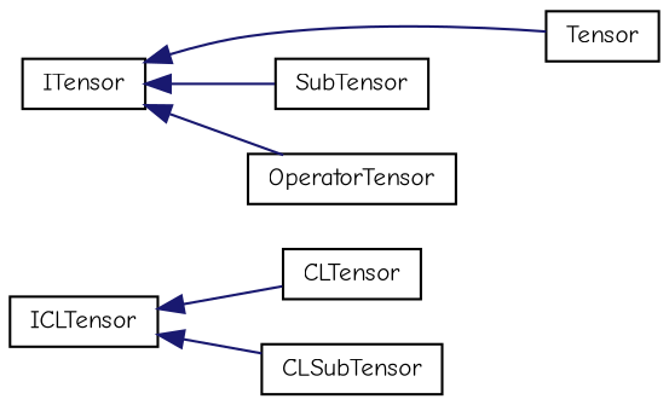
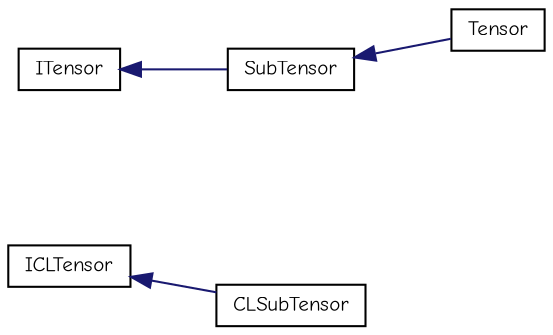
  digraph {
    fontname="Comic Neue"
    rankdir=LR
    node [color=black fillcolor=white fontname="Comic Neue" fontsize=10 shape=record style=filled]
    edge [color=midnightblue dir=back fontname="Comic Neue" fontsize=10 labelfontname=Helvetica labelfontsize=10 style=solid]
-   n1 [height=0.2 label=CLTensor width=0.4]
    n2 [height=0.2 label=Tensor width=0.4]
    n3 [height=0.2 label=ITensor width=0.4]
    n4 [height=0.2 label=SubTensor width=0.4]
-   n5 [height=0.2 label=OperatorTensor width=0.4]
    n6 [height=0.2 label=ICLTensor width=0.4]
    n7 [height=0.2 label=CLSubTensor width=0.4]
-   n3 -> n2
+   n4 -> n2
    n3 -> n4
-   n3 -> n5
-   n6 -> n1
    n6 -> n7
  }
